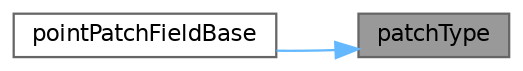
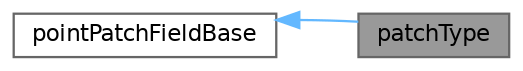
  digraph {
    rankdir=RL
    node [fontname=Helvetica fontsize=10 shape=box style=filled]
    n1 [color=gray40 fillcolor=grey60 fontcolor=black height=0.2 label=patchType width=0.4]
    n2 [color=grey40 fillcolor=white height=0.2 label=pointPatchFieldBase width=0.4]
-   n1 -> n2 [color=steelblue1 dir=back fontname=Helvetica fontsize=10 labelfontname=Helvetica labelfontsize=10 style=solid]
+   n2 -> n1 [color=steelblue1 dir=back fontname=Helvetica fontsize=10 labelfontname=Helvetica labelfontsize=10 style=solid]
  }
